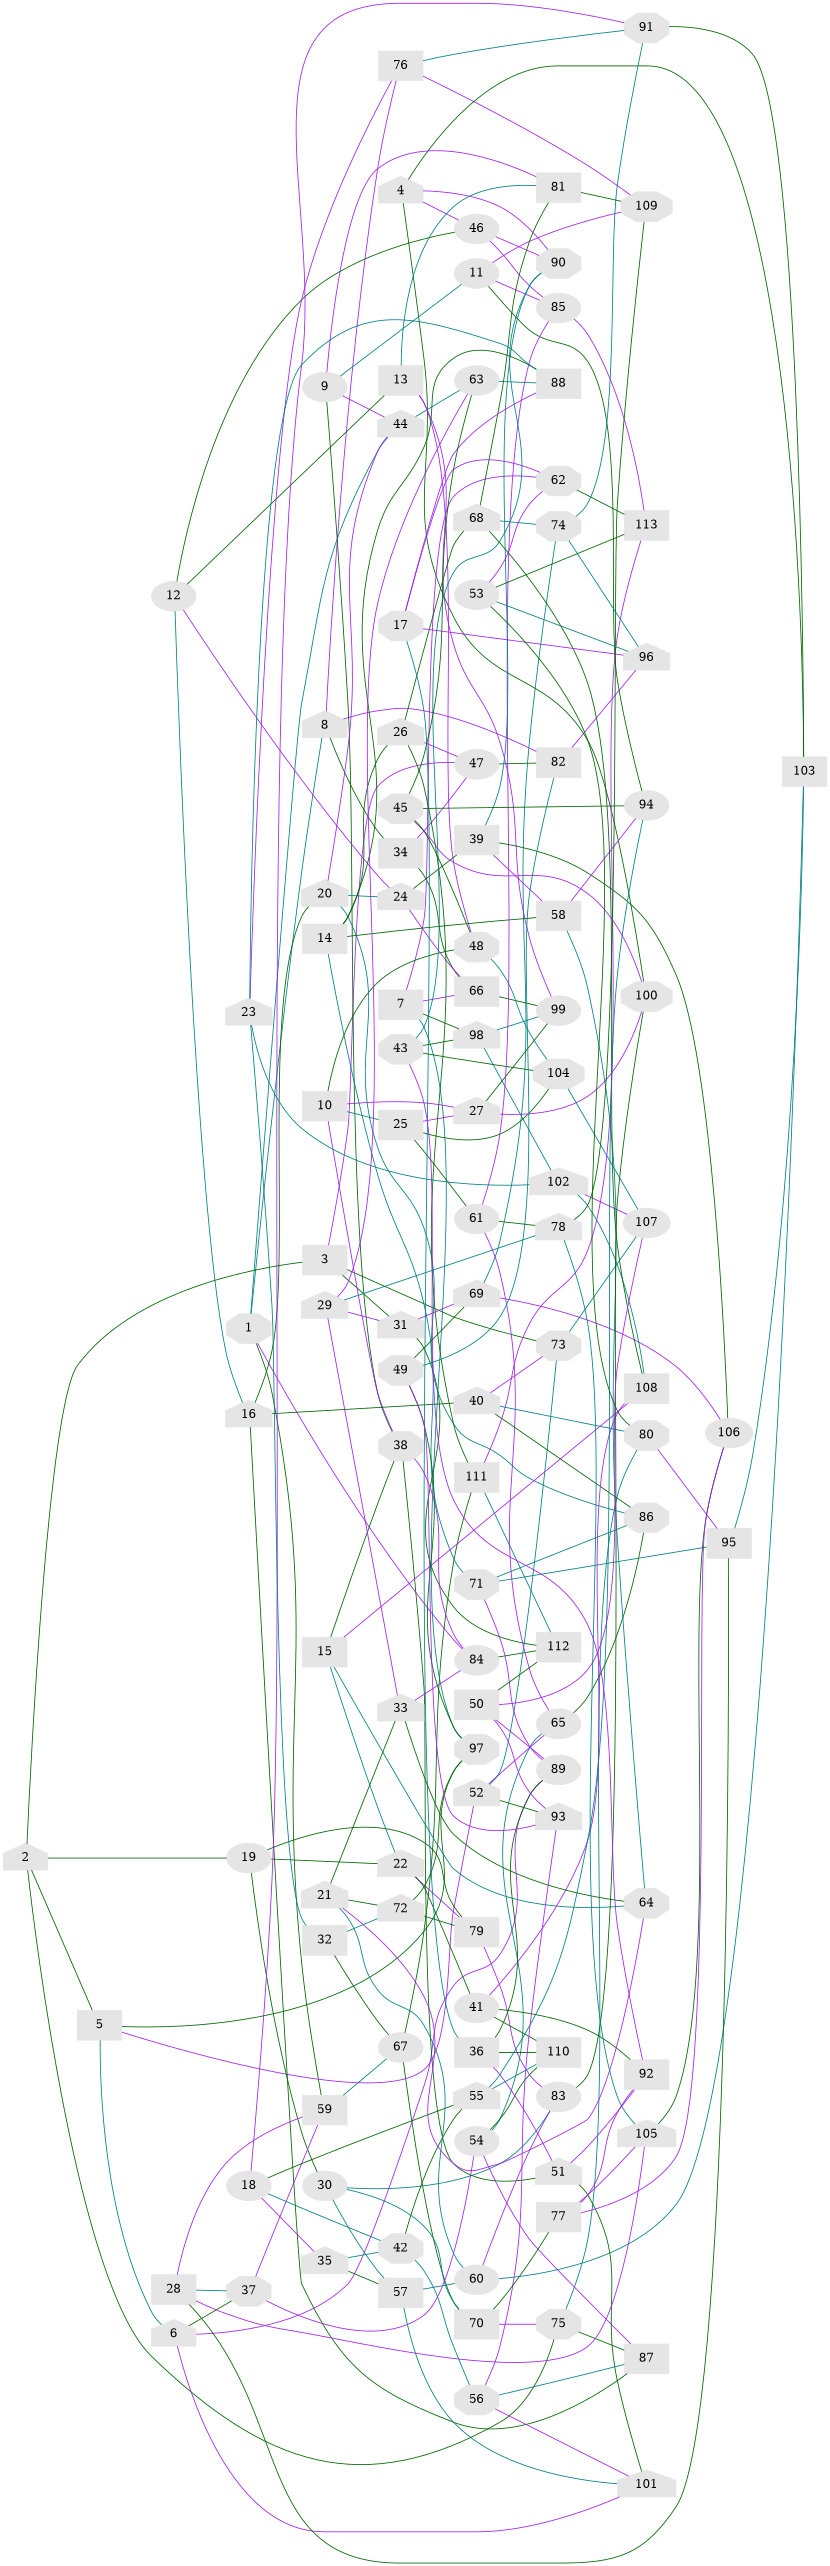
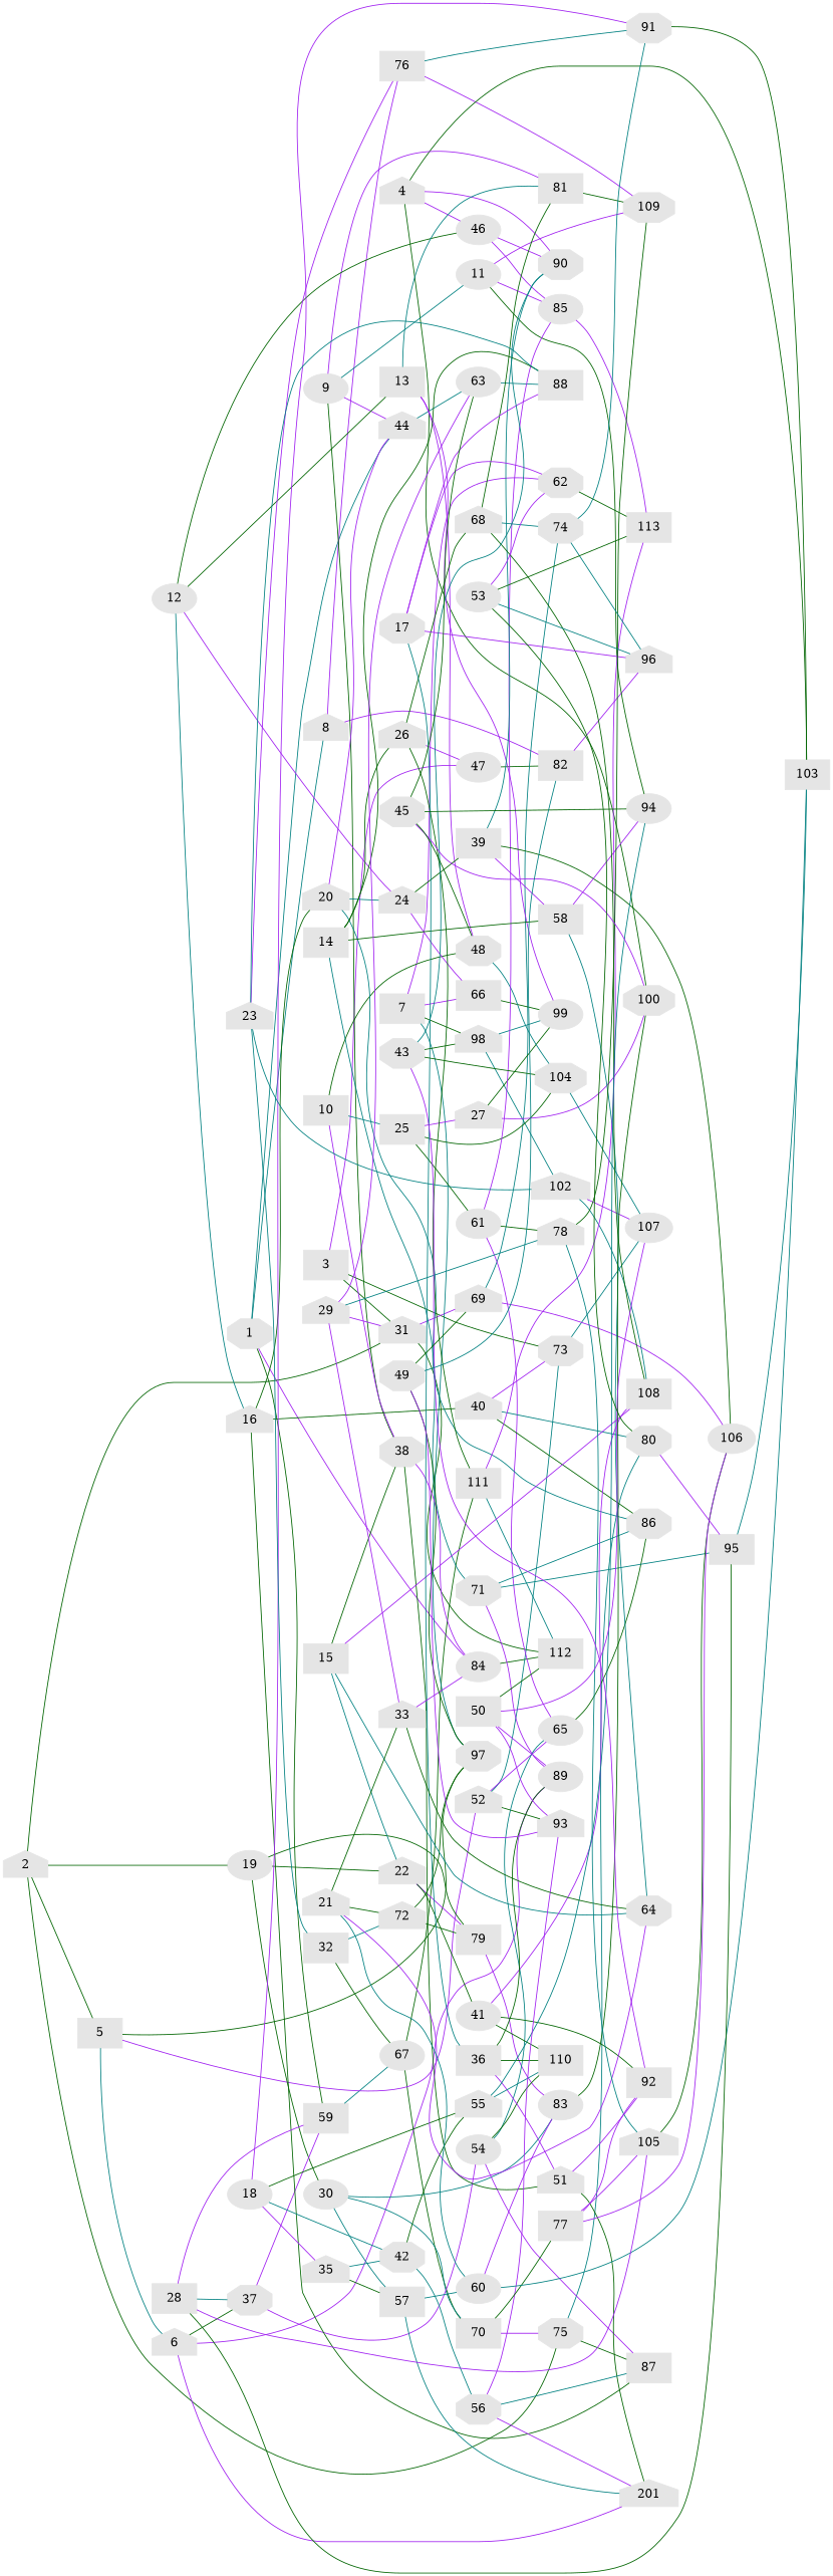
  graph {
    rankdir=LR
    node [color=gray90 shape=box style=filled]
    edge [color=darkgreen]
    1 [shape=octagon]
    8 [shape=house]
    44 [shape=house]
    59
    84 [shape=ellipse]
-   34
    76
    82
    63 [shape=ellipse]
    67 [shape=ellipse]
    112
    2 [shape=house]
    3
    5
    19 [shape=ellipse]
    75 [shape=octagon]
    31 [shape=house]
    47 [shape=ellipse]
    73 [shape=octagon]
    6 [shape=house]
    52 [shape=house]
    97 [shape=octagon]
    22 [shape=house]
    30 [shape=ellipse]
    79
    87
    80 [shape=octagon]
    69 [shape=house]
    107 [shape=ellipse]
    4 [shape=house]
    46 [shape=ellipse]
    90 [shape=octagon]
    100 [shape=octagon]
    103
    85 [shape=ellipse]
    37 [shape=octagon]
    89 [shape=ellipse]
-   101 [shape=house]
+   101 [shape=house label=201]
    93 [shape=house]
    65 [shape=ellipse]
    54 [shape=ellipse]
    7
    62 [shape=octagon]
    66
    98 [shape=house]
    113
    99 [shape=ellipse]
    102 [shape=house]
    109 [shape=octagon]
    91 [shape=octagon]
    96 [shape=house]
    9 [shape=ellipse]
    11 [shape=ellipse]
    38 [shape=octagon]
    81
    94 [shape=ellipse]
    51 [shape=house]
    10
    25
    27 [shape=house]
    48 [shape=octagon]
    61 [shape=ellipse]
    104 [shape=octagon]
    72 [shape=house]
    32
    12 [shape=ellipse]
    13
    16 [shape=house]
    24 [shape=house]
    20 [shape=house]
    40 [shape=house]
    39
    26 [shape=house]
    14
    58
    71 [shape=octagon]
    88
    68 [shape=house]
    111
    64 [shape=octagon]
    86 [shape=octagon]
    95
    15
    108
    41 [shape=ellipse]
    17 [shape=octagon]
    36
    110
    18 [shape=ellipse]
    35 [shape=house]
    42 [shape=octagon]
    55 [shape=house]
    57
    56 [shape=octagon]
    70
    83 [shape=ellipse]
    21 [shape=house]
    33 [shape=house]
    60 [shape=ellipse]
    92
    23 [shape=house]
    106 [shape=ellipse]
    78 [shape=house]
    74 [shape=octagon]
    28
    105 [shape=house]
    29 [shape=house]
    77
    43 [shape=octagon]
    45 [shape=octagon]
    49 [shape=octagon]
    50
    53 [shape=ellipse]
    1 -- 8 [color=teal]
    1 -- 44 [color=teal]
    1 -- 59
    1 -- 84 [color=purple]
-   8 -- 34
    8 -- 76 [color=purple]
    8 -- 82 [color=purple]
    44 -- 63 [color=teal]
    59 -- 67 [color=teal]
    84 -- 112
-   34 -- 47 [color=purple]
-   34 -- 66
    76 -- 109 [color=purple]
    76 -- 91 [color=teal]
    82 -- 96 [color=purple]
    63 -- 88 [color=teal]
    67 -- 111
    67 -- 70
-   2 -- 3
+   2 -- 31
    2 -- 5
    2 -- 19
    2 -- 75
    3 -- 31
    3 -- 47 [color=purple]
    3 -- 73
    5 -- 6 [color=teal]
    5 -- 52 [color=purple]
    5 -- 97
    19 -- 22
    19 -- 30
    19 -- 79
    75 -- 87
    75 -- 80 [color=teal]
    31 -- 112
    31 -- 69 [color=purple]
    47 -- 82
    73 -- 107 [color=teal]
    6 -- 37
    6 -- 89 [color=purple]
    6 -- 101 [color=purple]
    52 -- 73 [color=teal]
    52 -- 93
    52 -- 65 [color=purple]
    22 -- 79 [color=purple]
    22 -- 41
    30 -- 57 [color=teal]
    30 -- 70 [color=teal]
    30 -- 83 [color=teal]
    79 -- 83 [color=purple]
    80 -- 95 [color=purple]
    69 -- 106 [color=purple]
    69 -- 74 [color=teal]
    4 -- 46 [color=purple]
    4 -- 90 [color=purple]
    4 -- 100
    4 -- 103
    46 -- 90 [color=purple]
    46 -- 85 [color=purple]
    85 -- 113 [color=purple]
    37 -- 59 [color=purple]
    37 -- 54 [color=purple]
    65 -- 86
    54 -- 87 [color=purple]
    54 -- 65 [color=teal]
    54 -- 110
    7 -- 97 [color=teal]
    7 -- 62 [color=purple]
    7 -- 66 [color=purple]
    7 -- 98
    62 -- 113
    66 -- 99
    98 -- 99 [color=teal]
    98 -- 102 [color=teal]
    102 -- 107 [color=purple]
    102 -- 108 [color=teal]
    91 -- 103
    9 -- 44 [color=purple]
    9 -- 11 [color=teal]
    9 -- 38
    9 -- 81 [color=purple]
    11 -- 85 [color=purple]
    11 -- 109 [color=purple]
    11 -- 94
    38 -- 84 [color=purple]
    38 -- 51
    81 -- 109
    51 -- 101
    51 -- 92 [color=purple]
    10 -- 38 [color=purple]
    10 -- 25 [color=teal]
-   10 -- 27 [color=purple]
    10 -- 48
    25 -- 27 [color=purple]
    25 -- 61
    25 -- 104
    27 -- 100 [color=purple]
    27 -- 99
    48 -- 104 [color=teal]
    61 -- 85 [color=purple]
    61 -- 65 [color=purple]
    61 -- 78
    104 -- 107 [color=teal]
    72 -- 97
    72 -- 79
    32 -- 67
    32 -- 72 [color=teal]
    12 -- 46
    12 -- 13
    12 -- 16 [color=teal]
    12 -- 24 [color=purple]
    13 -- 99 [color=purple]
    13 -- 81 [color=teal]
    13 -- 48 [color=purple]
    16 -- 87
    16 -- 20
    16 -- 40
    24 -- 66 [color=purple]
    24 -- 39
    20 -- 44 [color=purple]
    20 -- 24 [color=teal]
    20 -- 86 [color=teal]
    40 -- 73 [color=purple]
    40 -- 80 [color=teal]
    40 -- 86
    39 -- 90 [color=teal]
    39 -- 58 [color=purple]
    39 -- 106
    26 -- 47 [color=purple]
    26 -- 68
    26 -- 111
    14 -- 26
    14 -- 58
    14 -- 71 [color=teal]
    14 -- 88
    58 -- 94 [color=purple]
    58 -- 64 [color=teal]
    71 -- 89 [color=purple]
    71 -- 86 [color=teal]
    71 -- 95 [color=teal]
    68 -- 81
    68 -- 108
    68 -- 74 [color=teal]
    111 -- 112 [color=teal]
    111 -- 113 [color=purple]
    95 -- 103 [color=teal]
    15 -- 22 [color=teal]
    15 -- 38
    15 -- 64 [color=teal]
    15 -- 108 [color=purple]
    41 -- 108 [color=purple]
    41 -- 110
    41 -- 92
    17 -- 62 [color=purple]
    17 -- 96 [color=purple]
    17 -- 88 [color=purple]
    17 -- 36 [color=teal]
    36 -- 89
    36 -- 51 [color=purple]
    36 -- 110
    18 -- 91 [color=purple]
    18 -- 35 [color=purple]
    18 -- 42 [color=teal]
    18 -- 55
    35 -- 42 [color=teal]
    35 -- 57
    42 -- 55
    42 -- 56 [color=teal]
    55 -- 94 [color=teal]
    55 -- 110 [color=teal]
    57 -- 101 [color=teal]
    57 -- 60 [color=teal]
    56 -- 87 [color=teal]
    56 -- 101 [color=purple]
    56 -- 93 [color=purple]
    70 -- 75 [color=purple]
    70 -- 77
    83 -- 100
    21 -- 72
    21 -- 64 [color=purple]
    21 -- 33
    21 -- 60 [color=teal]
    33 -- 84 [color=purple]
    33 -- 64
    60 -- 103 [color=teal]
    60 -- 83 [color=purple]
    23 -- 76 [color=purple]
    23 -- 102 [color=teal]
    23 -- 32 [color=teal]
    23 -- 88 [color=teal]
    78 -- 109
    78 -- 105 [color=teal]
    74 -- 91 [color=teal]
    74 -- 96 [color=teal]
    28 -- 59 [color=purple]
    28 -- 37 [color=teal]
    28 -- 95
    28 -- 105 [color=purple]
    105 -- 106
    29 -- 63 [color=purple]
    29 -- 31 [color=purple]
    29 -- 33 [color=purple]
    29 -- 78 [color=teal]
    77 -- 92 [color=purple]
    77 -- 106 [color=purple]
    77 -- 105 [color=purple]
    43 -- 90 [color=teal]
    43 -- 98
    43 -- 104
    43 -- 92 [color=purple]
    45 -- 63
    45 -- 100 [color=purple]
    45 -- 94
    45 -- 48
    49 -- 82 [color=teal]
    49 -- 97
    49 -- 69
    49 -- 93 [color=purple]
    50 -- 112
    50 -- 107 [color=purple]
    50 -- 89 [color=purple]
    50 -- 93 [color=purple]
    53 -- 80
    53 -- 62 [color=purple]
    53 -- 113
    53 -- 96 [color=teal]
  }
